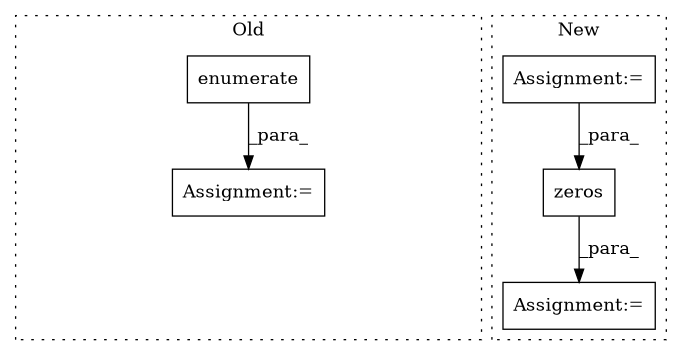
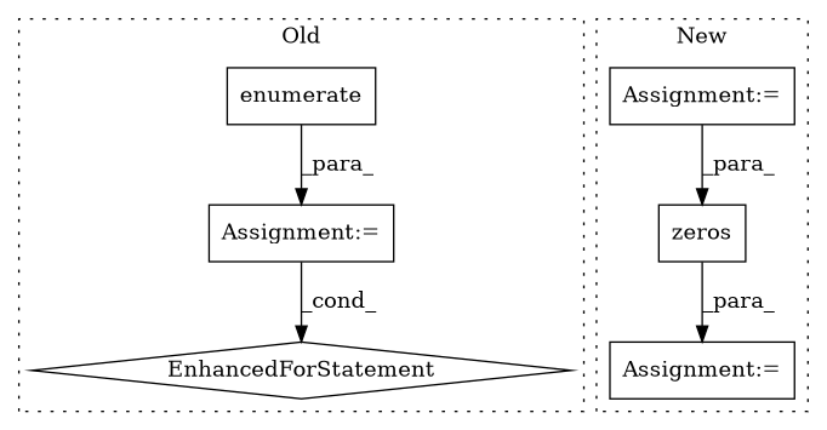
  digraph {
    node [a=7 l="69,2" s="5741,5833" shape=box]
    n1 [a=32 l="10,1" label=enumerate s="5818,5832"]
    n2 [label="Assignment:="]
+   n3 [a=70 label=EnhancedForStatement shape=diamond]
    n4 [a=32 l="6,1" label=zeros s="5802,5818"]
    n5 [l=1 label="Assignment:=" s=5749]
    n6 [l=1 label="Assignment:=" s=5719]
    subgraph cluster_1 {
      label=Old
      style=dotted
      n1
      n2
+     n3
    }
    subgraph cluster_2 {
      label=New
      style=dotted
      n4
      n5
      n6
    }
    n1 -> n2 [label=_para_]
+   n2 -> n3 [label=_cond_]
    n4 -> n5 [label=_para_]
    n6 -> n4 [label=_para_]
  }
